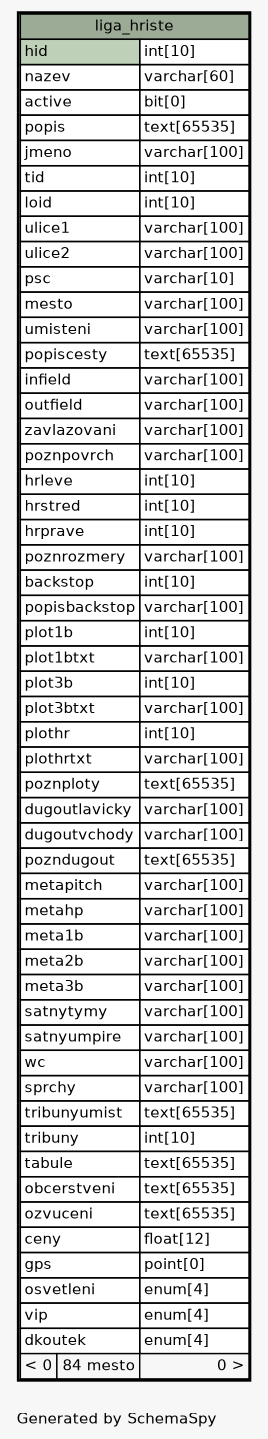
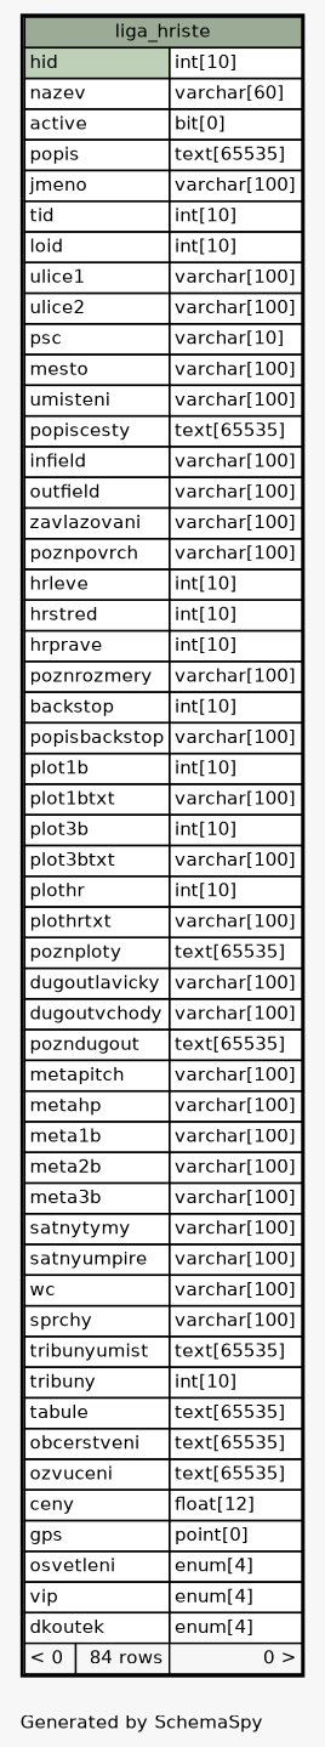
  digraph {
    bgcolor="#f7f7f7"
    fontname=Helvetica
    fontsize=11
    label="\nGenerated by SchemaSpy"
    labeljust=l
    nodesep=0.18
    rankdir=RL
    ranksep=0.46
-   n1 [fontname=Helvetica fontsize=11 label=<     <TABLE BORDER="2" CELLBORDER="1" CELLSPACING="0" BGCOLOR="#ffffff">       <TR><TD COLSPAN="3" BGCOLOR="#9bab96" ALIGN="CENTER">liga_hriste</TD></TR>       <TR><TD PORT="hid" COLSPAN="2" BGCOLOR="#bed1b8" ALIGN="LEFT">hid</TD><TD PORT="hid.type" ALIGN="LEFT">int[10]</TD></TR>       <TR><TD PORT="nazev" COLSPAN="2" ALIGN="LEFT">nazev</TD><TD PORT="nazev.type" ALIGN="LEFT">varchar[60]</TD></TR>       <TR><TD PORT="active" COLSPAN="2" ALIGN="LEFT">active</TD><TD PORT="active.type" ALIGN="LEFT">bit[0]</TD></TR>       <TR><TD PORT="popis" COLSPAN="2" ALIGN="LEFT">popis</TD><TD PORT="popis.type" ALIGN="LEFT">text[65535]</TD></TR>       <TR><TD PORT="jmeno" COLSPAN="2" ALIGN="LEFT">jmeno</TD><TD PORT="jmeno.type" ALIGN="LEFT">varchar[100]</TD></TR>       <TR><TD PORT="tid" COLSPAN="2" ALIGN="LEFT">tid</TD><TD PORT="tid.type" ALIGN="LEFT">int[10]</TD></TR>       <TR><TD PORT="loid" COLSPAN="2" ALIGN="LEFT">loid</TD><TD PORT="loid.type" ALIGN="LEFT">int[10]</TD></TR>       <TR><TD PORT="ulice1" COLSPAN="2" ALIGN="LEFT">ulice1</TD><TD PORT="ulice1.type" ALIGN="LEFT">varchar[100]</TD></TR>       <TR><TD PORT="ulice2" COLSPAN="2" ALIGN="LEFT">ulice2</TD><TD PORT="ulice2.type" ALIGN="LEFT">varchar[100]</TD></TR>       <TR><TD PORT="psc" COLSPAN="2" ALIGN="LEFT">psc</TD><TD PORT="psc.type" ALIGN="LEFT">varchar[10]</TD></TR>       <TR><TD PORT="mesto" COLSPAN="2" ALIGN="LEFT">mesto</TD><TD PORT="mesto.type" ALIGN="LEFT">varchar[100]</TD></TR>       <TR><TD PORT="umisteni" COLSPAN="2" ALIGN="LEFT">umisteni</TD><TD PORT="umisteni.type" ALIGN="LEFT">varchar[100]</TD></TR>       <TR><TD PORT="popiscesty" COLSPAN="2" ALIGN="LEFT">popiscesty</TD><TD PORT="popiscesty.type" ALIGN="LEFT">text[65535]</TD></TR>       <TR><TD PORT="infield" COLSPAN="2" ALIGN="LEFT">infield</TD><TD PORT="infield.type" ALIGN="LEFT">varchar[100]</TD></TR>       <TR><TD PORT="outfield" COLSPAN="2" ALIGN="LEFT">outfield</TD><TD PORT="outfield.type" ALIGN="LEFT">varchar[100]</TD></TR>       <TR><TD PORT="zavlazovani" COLSPAN="2" ALIGN="LEFT">zavlazovani</TD><TD PORT="zavlazovani.type" ALIGN="LEFT">varchar[100]</TD></TR>       <TR><TD PORT="poznpovrch" COLSPAN="2" ALIGN="LEFT">poznpovrch</TD><TD PORT="poznpovrch.type" ALIGN="LEFT">varchar[100]</TD></TR>       <TR><TD PORT="hrleve" COLSPAN="2" ALIGN="LEFT">hrleve</TD><TD PORT="hrleve.type" ALIGN="LEFT">int[10]</TD></TR>       <TR><TD PORT="hrstred" COLSPAN="2" ALIGN="LEFT">hrstred</TD><TD PORT="hrstred.type" ALIGN="LEFT">int[10]</TD></TR>       <TR><TD PORT="hrprave" COLSPAN="2" ALIGN="LEFT">hrprave</TD><TD PORT="hrprave.type" ALIGN="LEFT">int[10]</TD></TR>       <TR><TD PORT="poznrozmery" COLSPAN="2" ALIGN="LEFT">poznrozmery</TD><TD PORT="poznrozmery.type" ALIGN="LEFT">varchar[100]</TD></TR>       <TR><TD PORT="backstop" COLSPAN="2" ALIGN="LEFT">backstop</TD><TD PORT="backstop.type" ALIGN="LEFT">int[10]</TD></TR>       <TR><TD PORT="popisbackstop" COLSPAN="2" ALIGN="LEFT">popisbackstop</TD><TD PORT="popisbackstop.type" ALIGN="LEFT">varchar[100]</TD></TR>       <TR><TD PORT="plot1b" COLSPAN="2" ALIGN="LEFT">plot1b</TD><TD PORT="plot1b.type" ALIGN="LEFT">int[10]</TD></TR>       <TR><TD PORT="plot1btxt" COLSPAN="2" ALIGN="LEFT">plot1btxt</TD><TD PORT="plot1btxt.type" ALIGN="LEFT">varchar[100]</TD></TR>       <TR><TD PORT="plot3b" COLSPAN="2" ALIGN="LEFT">plot3b</TD><TD PORT="plot3b.type" ALIGN="LEFT">int[10]</TD></TR>       <TR><TD PORT="plot3btxt" COLSPAN="2" ALIGN="LEFT">plot3btxt</TD><TD PORT="plot3btxt.type" ALIGN="LEFT">varchar[100]</TD></TR>       <TR><TD PORT="plothr" COLSPAN="2" ALIGN="LEFT">plothr</TD><TD PORT="plothr.type" ALIGN="LEFT">int[10]</TD></TR>       <TR><TD PORT="plothrtxt" COLSPAN="2" ALIGN="LEFT">plothrtxt</TD><TD PORT="plothrtxt.type" ALIGN="LEFT">varchar[100]</TD></TR>       <TR><TD PORT="poznploty" COLSPAN="2" ALIGN="LEFT">poznploty</TD><TD PORT="poznploty.type" ALIGN="LEFT">text[65535]</TD></TR>       <TR><TD PORT="dugoutlavicky" COLSPAN="2" ALIGN="LEFT">dugoutlavicky</TD><TD PORT="dugoutlavicky.type" ALIGN="LEFT">varchar[100]</TD></TR>       <TR><TD PORT="dugoutvchody" COLSPAN="2" ALIGN="LEFT">dugoutvchody</TD><TD PORT="dugoutvchody.type" ALIGN="LEFT">varchar[100]</TD></TR>       <TR><TD PORT="pozndugout" COLSPAN="2" ALIGN="LEFT">pozndugout</TD><TD PORT="pozndugout.type" ALIGN="LEFT">text[65535]</TD></TR>       <TR><TD PORT="metapitch" COLSPAN="2" ALIGN="LEFT">metapitch</TD><TD PORT="metapitch.type" ALIGN="LEFT">varchar[100]</TD></TR>       <TR><TD PORT="metahp" COLSPAN="2" ALIGN="LEFT">metahp</TD><TD PORT="metahp.type" ALIGN="LEFT">varchar[100]</TD></TR>       <TR><TD PORT="meta1b" COLSPAN="2" ALIGN="LEFT">meta1b</TD><TD PORT="meta1b.type" ALIGN="LEFT">varchar[100]</TD></TR>       <TR><TD PORT="meta2b" COLSPAN="2" ALIGN="LEFT">meta2b</TD><TD PORT="meta2b.type" ALIGN="LEFT">varchar[100]</TD></TR>       <TR><TD PORT="meta3b" COLSPAN="2" ALIGN="LEFT">meta3b</TD><TD PORT="meta3b.type" ALIGN="LEFT">varchar[100]</TD></TR>       <TR><TD PORT="satnytymy" COLSPAN="2" ALIGN="LEFT">satnytymy</TD><TD PORT="satnytymy.type" ALIGN="LEFT">varchar[100]</TD></TR>       <TR><TD PORT="satnyumpire" COLSPAN="2" ALIGN="LEFT">satnyumpire</TD><TD PORT="satnyumpire.type" ALIGN="LEFT">varchar[100]</TD></TR>       <TR><TD PORT="wc" COLSPAN="2" ALIGN="LEFT">wc</TD><TD PORT="wc.type" ALIGN="LEFT">varchar[100]</TD></TR>       <TR><TD PORT="sprchy" COLSPAN="2" ALIGN="LEFT">sprchy</TD><TD PORT="sprchy.type" ALIGN="LEFT">varchar[100]</TD></TR>       <TR><TD PORT="tribunyumist" COLSPAN="2" ALIGN="LEFT">tribunyumist</TD><TD PORT="tribunyumist.type" ALIGN="LEFT">text[65535]</TD></TR>       <TR><TD PORT="tribuny" COLSPAN="2" ALIGN="LEFT">tribuny</TD><TD PORT="tribuny.type" ALIGN="LEFT">int[10]</TD></TR>       <TR><TD PORT="tabule" COLSPAN="2" ALIGN="LEFT">tabule</TD><TD PORT="tabule.type" ALIGN="LEFT">text[65535]</TD></TR>       <TR><TD PORT="obcerstveni" COLSPAN="2" ALIGN="LEFT">obcerstveni</TD><TD PORT="obcerstveni.type" ALIGN="LEFT">text[65535]</TD></TR>       <TR><TD PORT="ozvuceni" COLSPAN="2" ALIGN="LEFT">ozvuceni</TD><TD PORT="ozvuceni.type" ALIGN="LEFT">text[65535]</TD></TR>       <TR><TD PORT="ceny" COLSPAN="2" ALIGN="LEFT">ceny</TD><TD PORT="ceny.type" ALIGN="LEFT">float[12]</TD></TR>       <TR><TD PORT="gps" COLSPAN="2" ALIGN="LEFT">gps</TD><TD PORT="gps.type" ALIGN="LEFT">point[0]</TD></TR>       <TR><TD PORT="osvetleni" COLSPAN="2" ALIGN="LEFT">osvetleni</TD><TD PORT="osvetleni.type" ALIGN="LEFT">enum[4]</TD></TR>       <TR><TD PORT="vip" COLSPAN="2" ALIGN="LEFT">vip</TD><TD PORT="vip.type" ALIGN="LEFT">enum[4]</TD></TR>       <TR><TD PORT="dkoutek" COLSPAN="2" ALIGN="LEFT">dkoutek</TD><TD PORT="dkoutek.type" ALIGN="LEFT">enum[4]</TD></TR>       <TR><TD ALIGN="LEFT" BGCOLOR="#f7f7f7">&lt; 0</TD><TD ALIGN="RIGHT" BGCOLOR="#f7f7f7">84 mesto</TD><TD ALIGN="RIGHT" BGCOLOR="#f7f7f7">0 &gt;</TD></TR>     </TABLE>> shape=plaintext]
+   n1 [fontname=Helvetica fontsize=11 label=<     <TABLE BORDER="2" CELLBORDER="1" CELLSPACING="0" BGCOLOR="#ffffff">       <TR><TD COLSPAN="3" BGCOLOR="#9bab96" ALIGN="CENTER">liga_hriste</TD></TR>       <TR><TD PORT="hid" COLSPAN="2" BGCOLOR="#bed1b8" ALIGN="LEFT">hid</TD><TD PORT="hid.type" ALIGN="LEFT">int[10]</TD></TR>       <TR><TD PORT="nazev" COLSPAN="2" ALIGN="LEFT">nazev</TD><TD PORT="nazev.type" ALIGN="LEFT">varchar[60]</TD></TR>       <TR><TD PORT="active" COLSPAN="2" ALIGN="LEFT">active</TD><TD PORT="active.type" ALIGN="LEFT">bit[0]</TD></TR>       <TR><TD PORT="popis" COLSPAN="2" ALIGN="LEFT">popis</TD><TD PORT="popis.type" ALIGN="LEFT">text[65535]</TD></TR>       <TR><TD PORT="jmeno" COLSPAN="2" ALIGN="LEFT">jmeno</TD><TD PORT="jmeno.type" ALIGN="LEFT">varchar[100]</TD></TR>       <TR><TD PORT="tid" COLSPAN="2" ALIGN="LEFT">tid</TD><TD PORT="tid.type" ALIGN="LEFT">int[10]</TD></TR>       <TR><TD PORT="loid" COLSPAN="2" ALIGN="LEFT">loid</TD><TD PORT="loid.type" ALIGN="LEFT">int[10]</TD></TR>       <TR><TD PORT="ulice1" COLSPAN="2" ALIGN="LEFT">ulice1</TD><TD PORT="ulice1.type" ALIGN="LEFT">varchar[100]</TD></TR>       <TR><TD PORT="ulice2" COLSPAN="2" ALIGN="LEFT">ulice2</TD><TD PORT="ulice2.type" ALIGN="LEFT">varchar[100]</TD></TR>       <TR><TD PORT="psc" COLSPAN="2" ALIGN="LEFT">psc</TD><TD PORT="psc.type" ALIGN="LEFT">varchar[10]</TD></TR>       <TR><TD PORT="mesto" COLSPAN="2" ALIGN="LEFT">mesto</TD><TD PORT="mesto.type" ALIGN="LEFT">varchar[100]</TD></TR>       <TR><TD PORT="umisteni" COLSPAN="2" ALIGN="LEFT">umisteni</TD><TD PORT="umisteni.type" ALIGN="LEFT">varchar[100]</TD></TR>       <TR><TD PORT="popiscesty" COLSPAN="2" ALIGN="LEFT">popiscesty</TD><TD PORT="popiscesty.type" ALIGN="LEFT">text[65535]</TD></TR>       <TR><TD PORT="infield" COLSPAN="2" ALIGN="LEFT">infield</TD><TD PORT="infield.type" ALIGN="LEFT">varchar[100]</TD></TR>       <TR><TD PORT="outfield" COLSPAN="2" ALIGN="LEFT">outfield</TD><TD PORT="outfield.type" ALIGN="LEFT">varchar[100]</TD></TR>       <TR><TD PORT="zavlazovani" COLSPAN="2" ALIGN="LEFT">zavlazovani</TD><TD PORT="zavlazovani.type" ALIGN="LEFT">varchar[100]</TD></TR>       <TR><TD PORT="poznpovrch" COLSPAN="2" ALIGN="LEFT">poznpovrch</TD><TD PORT="poznpovrch.type" ALIGN="LEFT">varchar[100]</TD></TR>       <TR><TD PORT="hrleve" COLSPAN="2" ALIGN="LEFT">hrleve</TD><TD PORT="hrleve.type" ALIGN="LEFT">int[10]</TD></TR>       <TR><TD PORT="hrstred" COLSPAN="2" ALIGN="LEFT">hrstred</TD><TD PORT="hrstred.type" ALIGN="LEFT">int[10]</TD></TR>       <TR><TD PORT="hrprave" COLSPAN="2" ALIGN="LEFT">hrprave</TD><TD PORT="hrprave.type" ALIGN="LEFT">int[10]</TD></TR>       <TR><TD PORT="poznrozmery" COLSPAN="2" ALIGN="LEFT">poznrozmery</TD><TD PORT="poznrozmery.type" ALIGN="LEFT">varchar[100]</TD></TR>       <TR><TD PORT="backstop" COLSPAN="2" ALIGN="LEFT">backstop</TD><TD PORT="backstop.type" ALIGN="LEFT">int[10]</TD></TR>       <TR><TD PORT="popisbackstop" COLSPAN="2" ALIGN="LEFT">popisbackstop</TD><TD PORT="popisbackstop.type" ALIGN="LEFT">varchar[100]</TD></TR>       <TR><TD PORT="plot1b" COLSPAN="2" ALIGN="LEFT">plot1b</TD><TD PORT="plot1b.type" ALIGN="LEFT">int[10]</TD></TR>       <TR><TD PORT="plot1btxt" COLSPAN="2" ALIGN="LEFT">plot1btxt</TD><TD PORT="plot1btxt.type" ALIGN="LEFT">varchar[100]</TD></TR>       <TR><TD PORT="plot3b" COLSPAN="2" ALIGN="LEFT">plot3b</TD><TD PORT="plot3b.type" ALIGN="LEFT">int[10]</TD></TR>       <TR><TD PORT="plot3btxt" COLSPAN="2" ALIGN="LEFT">plot3btxt</TD><TD PORT="plot3btxt.type" ALIGN="LEFT">varchar[100]</TD></TR>       <TR><TD PORT="plothr" COLSPAN="2" ALIGN="LEFT">plothr</TD><TD PORT="plothr.type" ALIGN="LEFT">int[10]</TD></TR>       <TR><TD PORT="plothrtxt" COLSPAN="2" ALIGN="LEFT">plothrtxt</TD><TD PORT="plothrtxt.type" ALIGN="LEFT">varchar[100]</TD></TR>       <TR><TD PORT="poznploty" COLSPAN="2" ALIGN="LEFT">poznploty</TD><TD PORT="poznploty.type" ALIGN="LEFT">text[65535]</TD></TR>       <TR><TD PORT="dugoutlavicky" COLSPAN="2" ALIGN="LEFT">dugoutlavicky</TD><TD PORT="dugoutlavicky.type" ALIGN="LEFT">varchar[100]</TD></TR>       <TR><TD PORT="dugoutvchody" COLSPAN="2" ALIGN="LEFT">dugoutvchody</TD><TD PORT="dugoutvchody.type" ALIGN="LEFT">varchar[100]</TD></TR>       <TR><TD PORT="pozndugout" COLSPAN="2" ALIGN="LEFT">pozndugout</TD><TD PORT="pozndugout.type" ALIGN="LEFT">text[65535]</TD></TR>       <TR><TD PORT="metapitch" COLSPAN="2" ALIGN="LEFT">metapitch</TD><TD PORT="metapitch.type" ALIGN="LEFT">varchar[100]</TD></TR>       <TR><TD PORT="metahp" COLSPAN="2" ALIGN="LEFT">metahp</TD><TD PORT="metahp.type" ALIGN="LEFT">varchar[100]</TD></TR>       <TR><TD PORT="meta1b" COLSPAN="2" ALIGN="LEFT">meta1b</TD><TD PORT="meta1b.type" ALIGN="LEFT">varchar[100]</TD></TR>       <TR><TD PORT="meta2b" COLSPAN="2" ALIGN="LEFT">meta2b</TD><TD PORT="meta2b.type" ALIGN="LEFT">varchar[100]</TD></TR>       <TR><TD PORT="meta3b" COLSPAN="2" ALIGN="LEFT">meta3b</TD><TD PORT="meta3b.type" ALIGN="LEFT">varchar[100]</TD></TR>       <TR><TD PORT="satnytymy" COLSPAN="2" ALIGN="LEFT">satnytymy</TD><TD PORT="satnytymy.type" ALIGN="LEFT">varchar[100]</TD></TR>       <TR><TD PORT="satnyumpire" COLSPAN="2" ALIGN="LEFT">satnyumpire</TD><TD PORT="satnyumpire.type" ALIGN="LEFT">varchar[100]</TD></TR>       <TR><TD PORT="wc" COLSPAN="2" ALIGN="LEFT">wc</TD><TD PORT="wc.type" ALIGN="LEFT">varchar[100]</TD></TR>       <TR><TD PORT="sprchy" COLSPAN="2" ALIGN="LEFT">sprchy</TD><TD PORT="sprchy.type" ALIGN="LEFT">varchar[100]</TD></TR>       <TR><TD PORT="tribunyumist" COLSPAN="2" ALIGN="LEFT">tribunyumist</TD><TD PORT="tribunyumist.type" ALIGN="LEFT">text[65535]</TD></TR>       <TR><TD PORT="tribuny" COLSPAN="2" ALIGN="LEFT">tribuny</TD><TD PORT="tribuny.type" ALIGN="LEFT">int[10]</TD></TR>       <TR><TD PORT="tabule" COLSPAN="2" ALIGN="LEFT">tabule</TD><TD PORT="tabule.type" ALIGN="LEFT">text[65535]</TD></TR>       <TR><TD PORT="obcerstveni" COLSPAN="2" ALIGN="LEFT">obcerstveni</TD><TD PORT="obcerstveni.type" ALIGN="LEFT">text[65535]</TD></TR>       <TR><TD PORT="ozvuceni" COLSPAN="2" ALIGN="LEFT">ozvuceni</TD><TD PORT="ozvuceni.type" ALIGN="LEFT">text[65535]</TD></TR>       <TR><TD PORT="ceny" COLSPAN="2" ALIGN="LEFT">ceny</TD><TD PORT="ceny.type" ALIGN="LEFT">float[12]</TD></TR>       <TR><TD PORT="gps" COLSPAN="2" ALIGN="LEFT">gps</TD><TD PORT="gps.type" ALIGN="LEFT">point[0]</TD></TR>       <TR><TD PORT="osvetleni" COLSPAN="2" ALIGN="LEFT">osvetleni</TD><TD PORT="osvetleni.type" ALIGN="LEFT">enum[4]</TD></TR>       <TR><TD PORT="vip" COLSPAN="2" ALIGN="LEFT">vip</TD><TD PORT="vip.type" ALIGN="LEFT">enum[4]</TD></TR>       <TR><TD PORT="dkoutek" COLSPAN="2" ALIGN="LEFT">dkoutek</TD><TD PORT="dkoutek.type" ALIGN="LEFT">enum[4]</TD></TR>       <TR><TD ALIGN="LEFT" BGCOLOR="#f7f7f7">&lt; 0</TD><TD ALIGN="RIGHT" BGCOLOR="#f7f7f7">84 rows</TD><TD ALIGN="RIGHT" BGCOLOR="#f7f7f7">0 &gt;</TD></TR>     </TABLE>> shape=plaintext]
  }
